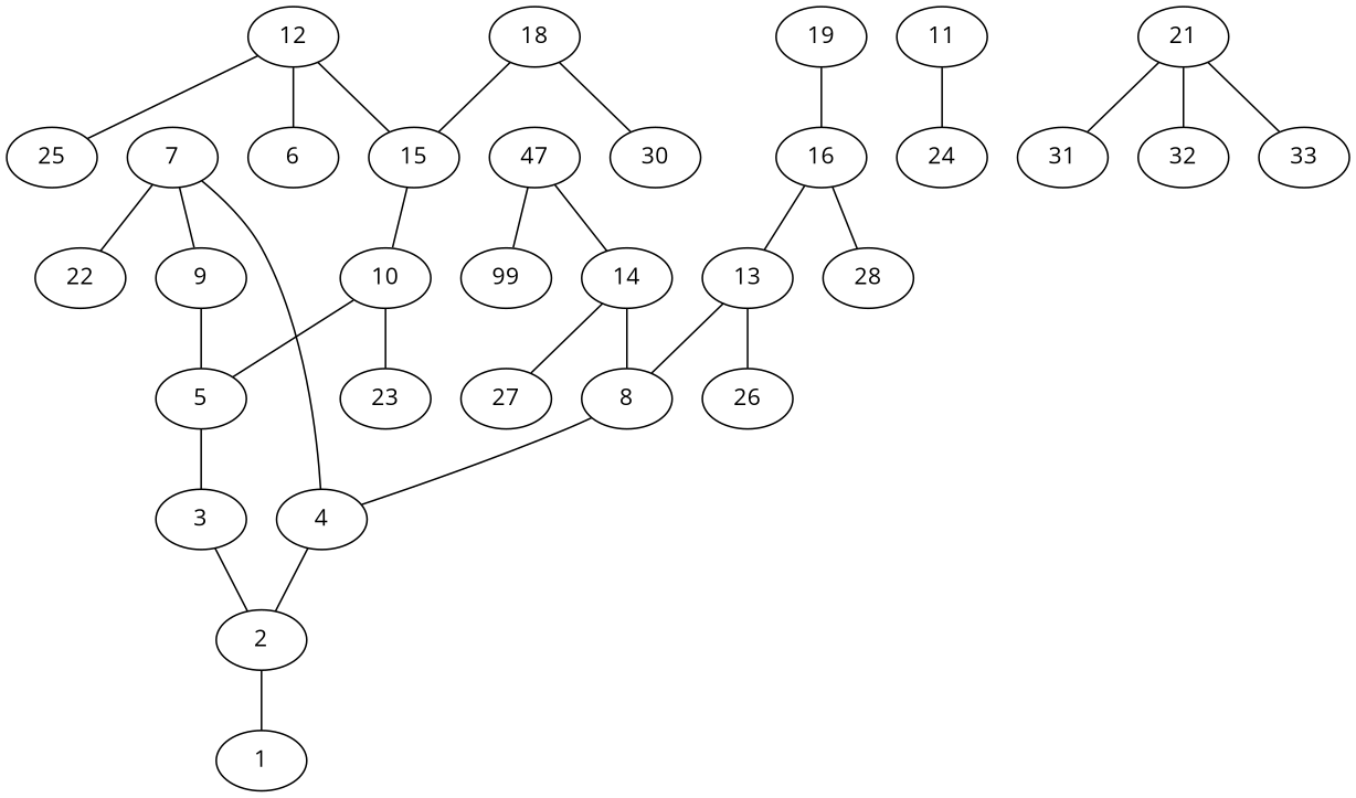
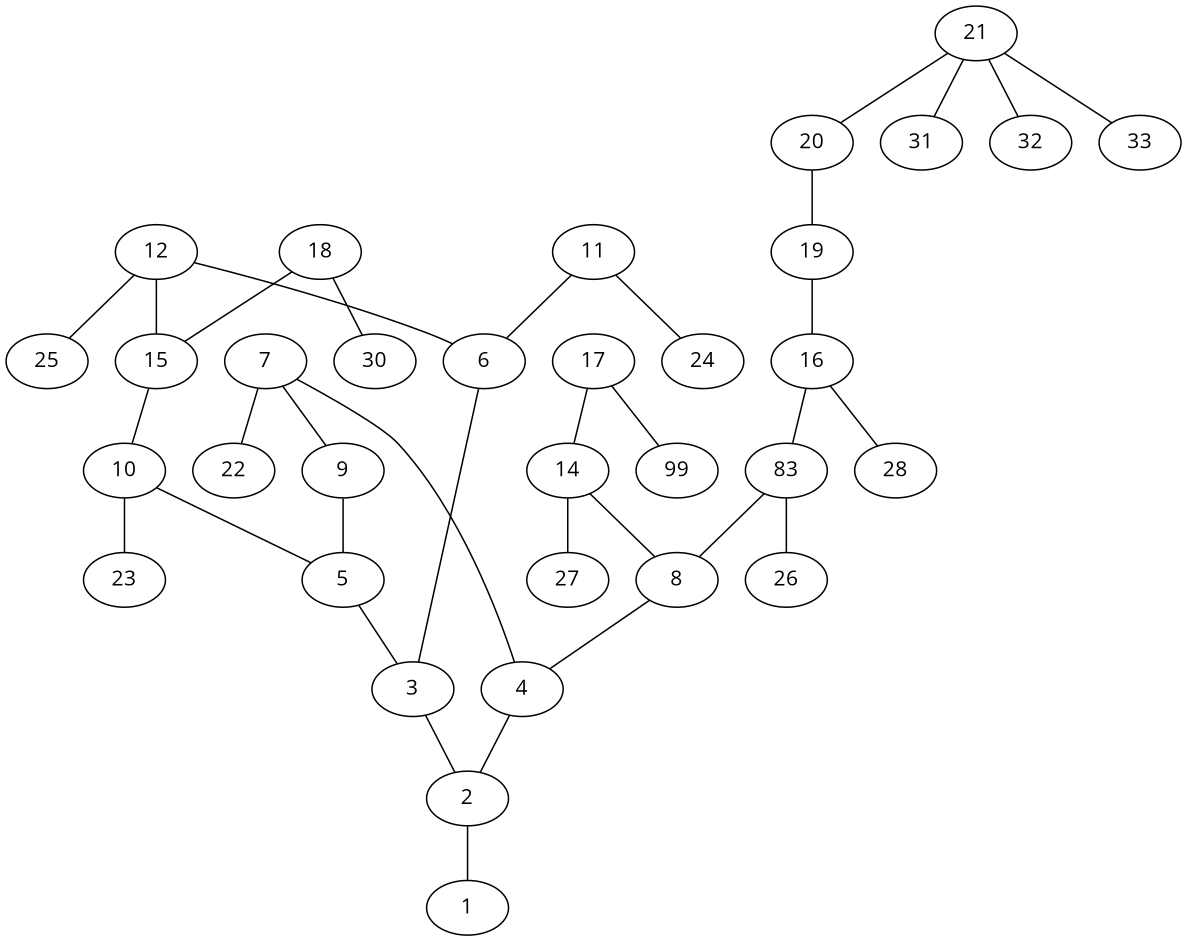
  graph {
    fontname="Open Sans"
    node [chem=C fontname="Open Sans"]
    edge [fontname="Open Sans" valence=1]
    1 [chem=O]
    2
    3
    4
    5
    6
    7
    9 [chem=O]
    22 [chem=H]
    8
    10
    23 [chem=H]
    11 [chem=O]
    24 [chem=H]
    12
    15
    25 [chem=H]
-   13
+   13 [label=83]
    26 [chem=H]
    14
    27 [chem=H]
    16
    28 [chem=H]
-   17 [label=47]
+   17
    n25 [chem=H label=99]
    19
    18 [chem=O]
    30 [chem=H]
+   20 [chem=O]
    21
    31 [chem=H]
    32 [chem=H]
    33 [chem=H]
    2 -- 1 [valence=2]
    3 -- 2
    4 -- 2
    5 -- 3 [valence=2]
+   6 -- 3
    7 -- 4 [valence=2]
    7 -- 9
    7 -- 22
    9 -- 5
    8 -- 4
    10 -- 5
    10 -- 23
+   11 -- 6
    11 -- 24
    12 -- 6 [valence=2]
    12 -- 15
    12 -- 25
    15 -- 10 [valence=2]
    13 -- 8 [valence=2]
    13 -- 26
    14 -- 8
    14 -- 27
    16 -- 13
    16 -- 28
    17 -- 14 [valence=2]
    17 -- n25
    19 -- 16 [valence=2]
    18 -- 15
    18 -- 30
+   20 -- 19
+   21 -- 20
    21 -- 31
    21 -- 32
    21 -- 33
  }
